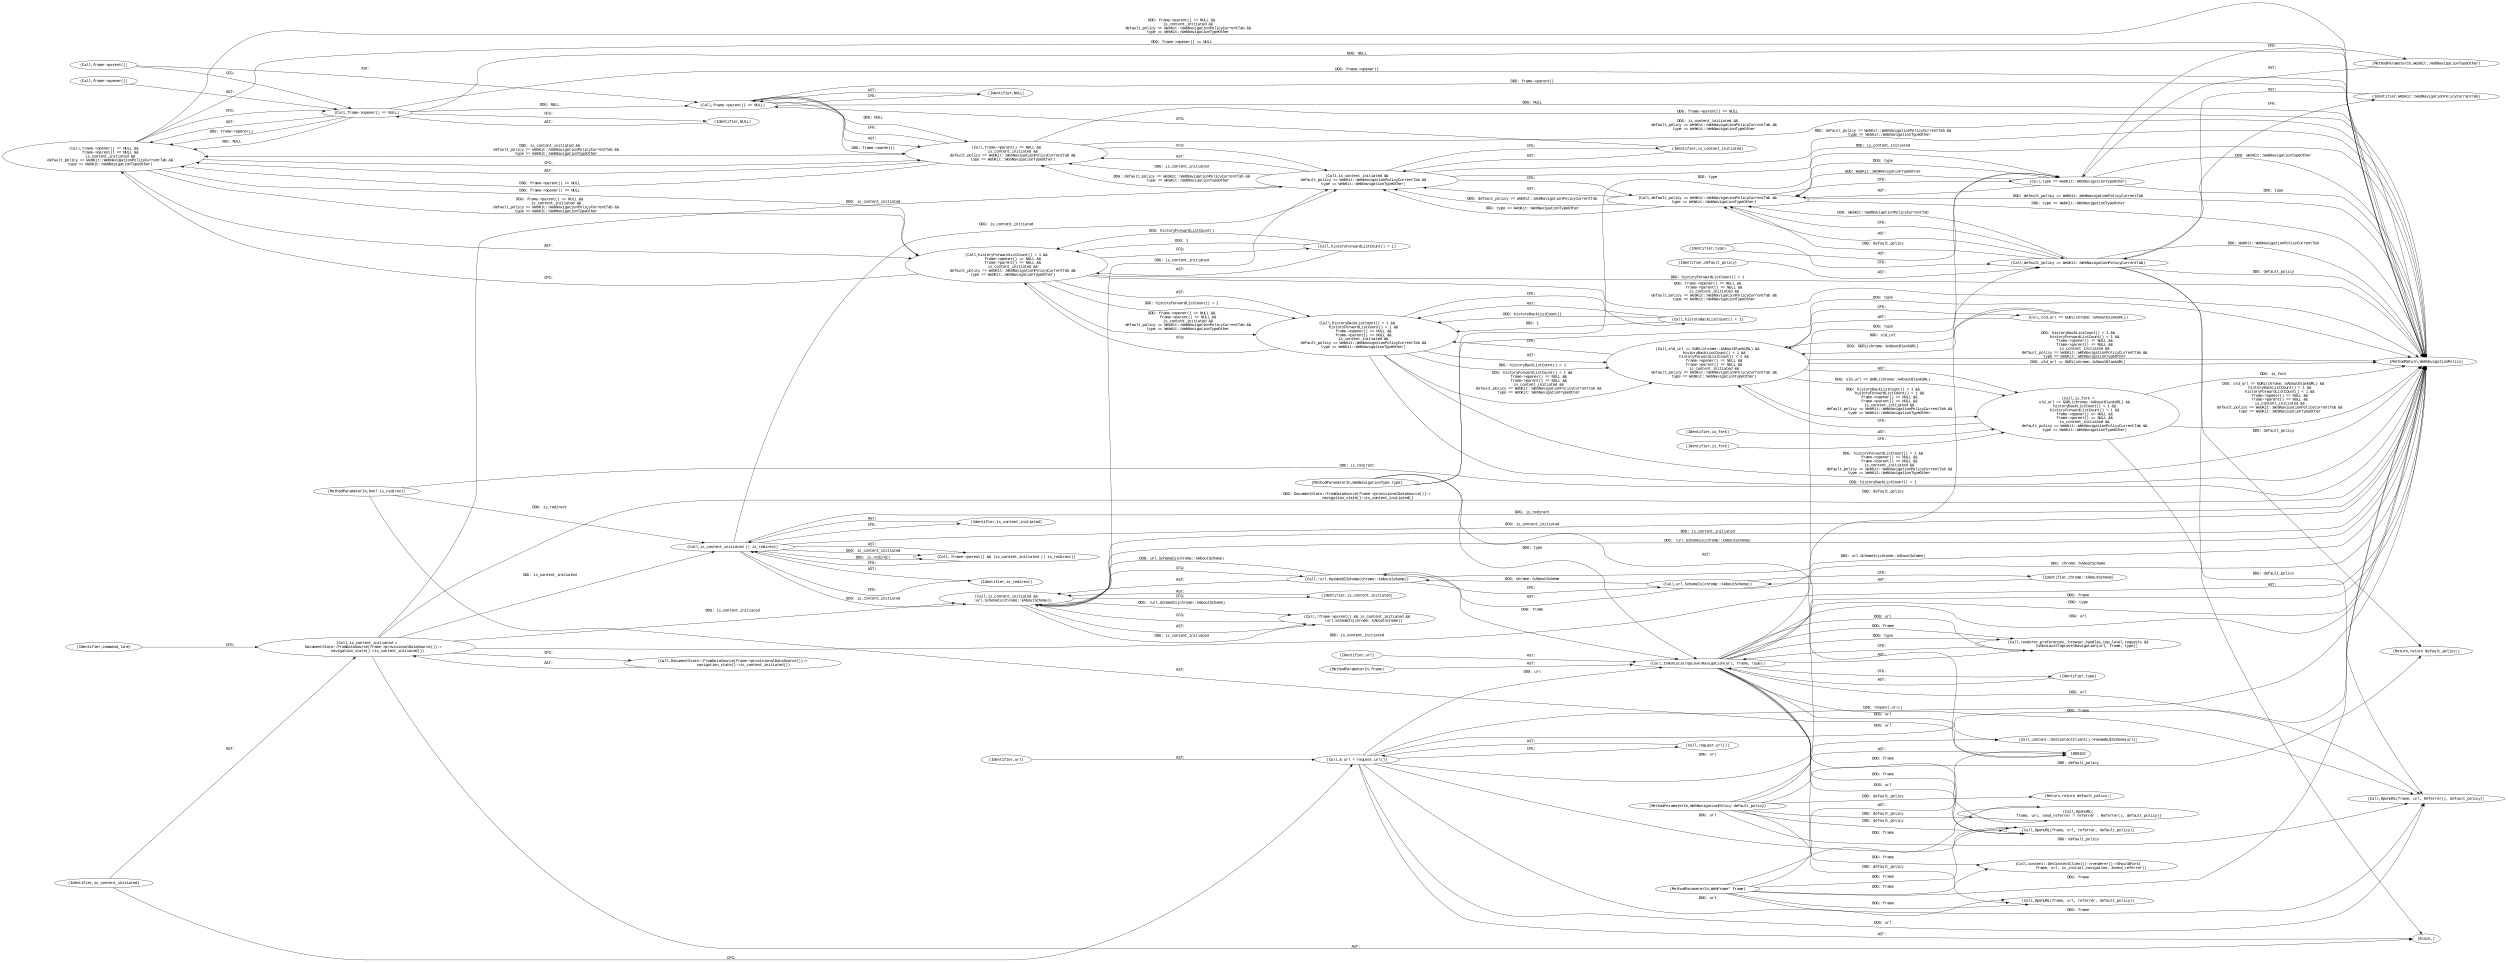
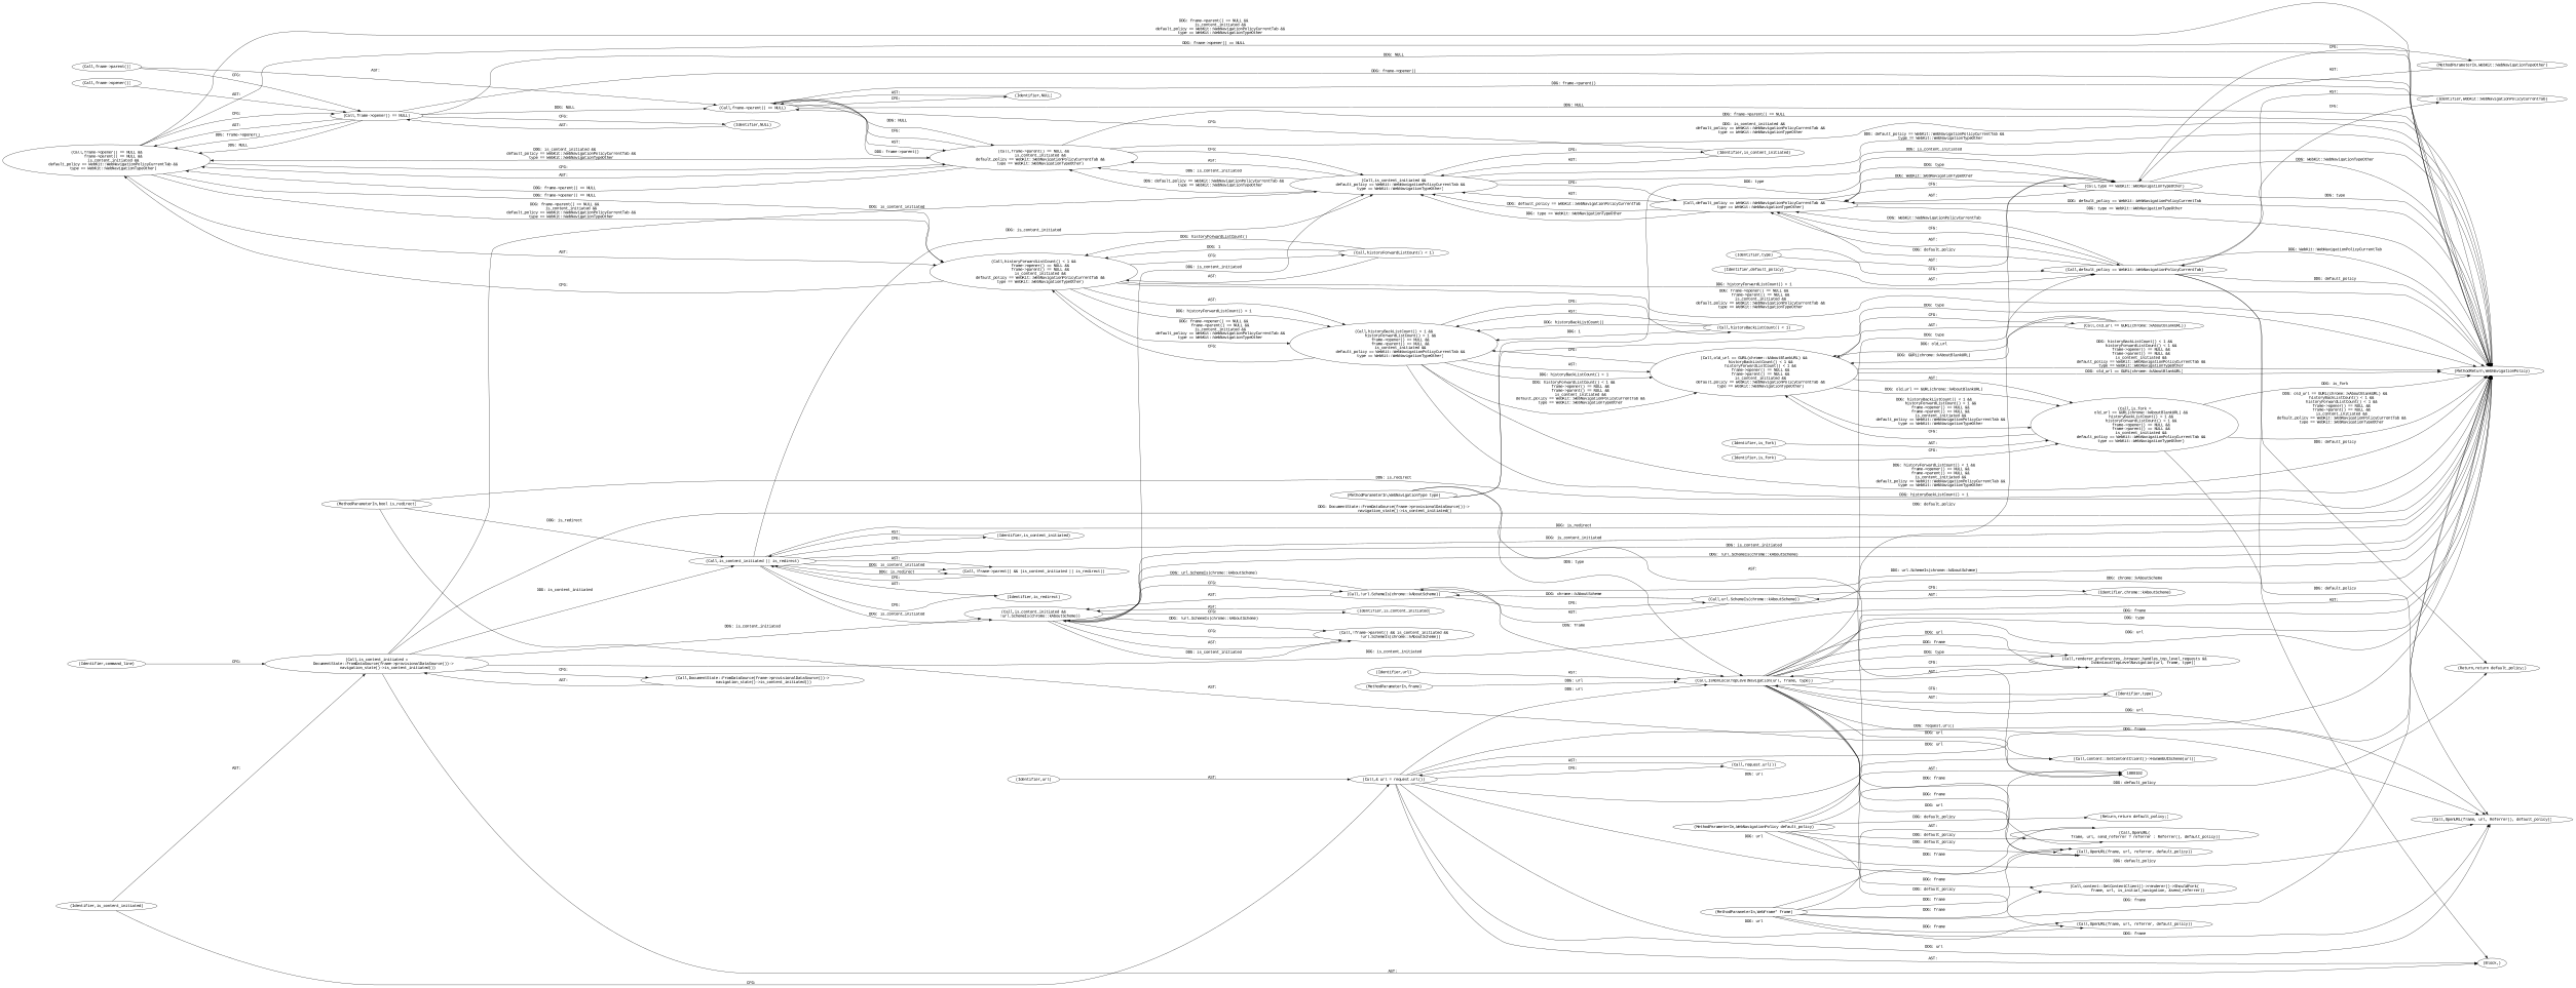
  digraph {
    fontname="Liberation Mono"
    rankdir=LR
    node [fontname="Liberation Mono"]
    edge [fontname="Liberation Mono"]
    n1 [label="(Call,frame->opener() == NULL &&\n      frame->parent() == NULL &&\n      is_content_initiated &&\n      default_policy == WebKit::WebNavigationPolicyCurrentTab &&\n      type == WebKit::WebNavigationTypeOther)"]
    n2 [label="(Call,frame->opener() == NULL)"]
    n3 [label="(Call,frame->parent() == NULL &&\n      is_content_initiated &&\n      default_policy == WebKit::WebNavigationPolicyCurrentTab &&\n      type == WebKit::WebNavigationTypeOther)"]
    n4 [label="(Call,historyForwardListCount() < 1 &&\n      frame->opener() == NULL &&\n      frame->parent() == NULL &&\n      is_content_initiated &&\n      default_policy == WebKit::WebNavigationPolicyCurrentTab &&\n      type == WebKit::WebNavigationTypeOther)"]
    n5 [label="(MethodReturn,WebNavigationPolicy)"]
    n6 [label="(Call,frame->parent() == NULL)"]
    n7 [label="(Identifier,NULL)"]
    n8 [label="(Call,is_content_initiated &&\n      default_policy == WebKit::WebNavigationPolicyCurrentTab &&\n      type == WebKit::WebNavigationTypeOther)"]
    n9 [label="(Call,historyBackListCount() < 1 &&\n      historyForwardListCount() < 1 &&\n      frame->opener() == NULL &&\n      frame->parent() == NULL &&\n      is_content_initiated &&\n      default_policy == WebKit::WebNavigationPolicyCurrentTab &&\n      type == WebKit::WebNavigationTypeOther)"]
    n10 [label="(Call,historyForwardListCount() < 1)"]
    n11 [label="(Identifier,NULL)"]
    n12 [label="(Call,default_policy == WebKit::WebNavigationPolicyCurrentTab &&\n      type == WebKit::WebNavigationTypeOther)"]
    n13 [label="(Identifier,is_content_initiated)"]
    n14 [label="(Call,default_policy == WebKit::WebNavigationPolicyCurrentTab)"]
    n15 [label="(Call,type == WebKit::WebNavigationTypeOther)"]
    n16 [label="(Call,is_content_initiated &&\n      !url.SchemeIs(chrome::kAboutScheme))"]
-   n17 [label="(Call,!url.HasWebUIScheme(chrome::kAboutScheme))"]
+   n17 [label="(Call,!url.SchemeIs(chrome::kAboutScheme))"]
    n18 [label="(Identifier,is_content_initiated)"]
    n19 [label="(Call,!frame->parent() && is_content_initiated &&\n      !url.SchemeIs(chrome::kAboutScheme))"]
    n20 [label="(Call,url.SchemeIs(chrome::kAboutScheme))"]
    n21 [label="(Call,IsNonLocalTopLevelNavigation(url, frame, type))"]
    n22 [label="(Call,is_content_initiated || is_redirect)"]
    n23 [label="(Call,!frame->parent() && (is_content_initiated || is_redirect))"]
    n24 [label="(Identifier,is_redirect)"]
    n25 [label="(Identifier,is_content_initiated)"]
    n26 [label="(Call,is_content_initiated =\n      DocumentState::FromDataSource(frame->provisionalDataSource())->\n          navigation_state()->is_content_initiated())"]
    n27 [label="(Block,)"]
    n28 [label="(Call,DocumentState::FromDataSource(frame->provisionalDataSource())->\n          navigation_state()->is_content_initiated())"]
    n29 [label="(MethodParameterIn,bool is_redirect)"]
    1000102
    n31 [label="(Identifier,chrome::kAboutScheme)"]
    n32 [label="(Return,return default_policy;)"]
    n33 [label="(Identifier,WebKit::WebNavigationPolicyCurrentTab)"]
    n34 [label="(Call,OpenURL(frame, url, Referrer(), default_policy))"]
    n35 [label="(MethodParameterIn,WebKit::WebNavigationTypeOther)"]
    n36 [label="(MethodParameterIn,WebNavigationPolicy default_policy)"]
    n37 [label="(Call,OpenURL(\n          frame, url, send_referrer ? referrer : Referrer(), default_policy))"]
    n38 [label="(Return,return default_policy;)"]
    n39 [label="(Call,OpenURL(frame, url, referrer, default_policy))"]
    n40 [label="(Call,OpenURL(frame, url, referrer, default_policy))"]
    n41 [label="(Call,renderer_preferences_.browser_handles_top_level_requests &&\n        IsNonLocalTopLevelNavigation(url, frame, type))"]
    n42 [label="(Identifier,type)"]
    n43 [label="(Call,content::GetContentClient()->HasWebUIScheme(url))"]
    n44 [label="(Call,content::GetContentClient()->renderer()->ShouldFork(\n            frame, url, is_initial_navigation, &send_referrer))"]
    n45 [label="(Call,& url = request.url())"]
    n46 [label="(Call,request.url())"]
    n47 [label="(MethodParameterIn,WebFrame* frame)"]
    n48 [label="(MethodParameterIn,WebNavigationType type)"]
    n49 [label="(Call,old_url == GURL(chrome::kAboutBlankURL) &&\n      historyBackListCount() < 1 &&\n      historyForwardListCount() < 1 &&\n      frame->opener() == NULL &&\n      frame->parent() == NULL &&\n      is_content_initiated &&\n      default_policy == WebKit::WebNavigationPolicyCurrentTab &&\n      type == WebKit::WebNavigationTypeOther)"]
    n50 [label="(Call,historyBackListCount() < 1)"]
    n51 [label="(Call,is_fork =\n      old_url == GURL(chrome::kAboutBlankURL) &&\n      historyBackListCount() < 1 &&\n      historyForwardListCount() < 1 &&\n      frame->opener() == NULL &&\n      frame->parent() == NULL &&\n      is_content_initiated &&\n      default_policy == WebKit::WebNavigationPolicyCurrentTab &&\n      type == WebKit::WebNavigationTypeOther)"]
    n52 [label="(Call,old_url == GURL(chrome::kAboutBlankURL))"]
    n53 [label="(Identifier,is_content_initiated)"]
    n54 [label="(Identifier,is_fork)"]
    n55 [label="(Identifier,is_fork)"]
    n56 [label="(Identifier,url)"]
    n57 [label="(MethodParameterIn,frame)"]
    n58 [label="(Call,frame->parent())"]
    n59 [label="(Call,frame->opener())"]
    n60 [label="(Identifier,command_line)"]
    n61 [label="(Identifier,type)"]
    n62 [label="(Identifier,url)"]
    n63 [label="(Identifier,default_policy)"]
    n1 -> n2 [label="CFG: "]
    n1 -> n3 [label="CFG: "]
    n1 -> n4 [label="AST: "]
    n1 -> n4 [label="DDG: frame->opener() == NULL"]
    n1 -> n4 [label="DDG: frame->parent() == NULL &&\n      is_content_initiated &&\n      default_policy == WebKit::WebNavigationPolicyCurrentTab &&\n      type == WebKit::WebNavigationTypeOther"]
    n1 -> n5 [label="DDG: frame->parent() == NULL &&\n      is_content_initiated &&\n      default_policy == WebKit::WebNavigationPolicyCurrentTab &&\n      type == WebKit::WebNavigationTypeOther"]
    n1 -> n5 [label="DDG: frame->opener() == NULL"]
    n2 -> n1 [label="AST: "]
    n2 -> n1 [label="DDG: frame->opener()"]
    n2 -> n1 [label="DDG: NULL"]
    n2 -> n5 [label="DDG: NULL"]
    n2 -> n5 [label="DDG: frame->opener()"]
    n2 -> n6 [label="DDG: NULL"]
    n2 -> n7 [label="CFG: "]
    n3 -> n1 [label="AST: "]
    n3 -> n1 [label="DDG: frame->parent() == NULL"]
    n3 -> n1 [label="DDG: is_content_initiated &&\n      default_policy == WebKit::WebNavigationPolicyCurrentTab &&\n      type == WebKit::WebNavigationTypeOther"]
    n3 -> n5 [label="DDG: frame->parent() == NULL"]
    n3 -> n5 [label="DDG: is_content_initiated &&\n      default_policy == WebKit::WebNavigationPolicyCurrentTab &&\n      type == WebKit::WebNavigationTypeOther"]
    n3 -> n6 [label="CFG: "]
    n3 -> n8 [label="CFG: "]
    n4 -> n1 [label="CFG: "]
    n4 -> n5 [label="DDG: historyForwardListCount() < 1"]
    n4 -> n5 [label="DDG: frame->opener() == NULL &&\n      frame->parent() == NULL &&\n      is_content_initiated &&\n      default_policy == WebKit::WebNavigationPolicyCurrentTab &&\n      type == WebKit::WebNavigationTypeOther"]
    n4 -> n9 [label="AST: "]
    n4 -> n9 [label="DDG: historyForwardListCount() < 1"]
    n4 -> n9 [label="DDG: frame->opener() == NULL &&\n      frame->parent() == NULL &&\n      is_content_initiated &&\n      default_policy == WebKit::WebNavigationPolicyCurrentTab &&\n      type == WebKit::WebNavigationTypeOther"]
    n4 -> n10 [label="CFG: "]
    n6 -> n3 [label="AST: "]
    n6 -> n3 [label="DDG: frame->parent()"]
    n6 -> n3 [label="DDG: NULL"]
    n6 -> n5 [label="DDG: frame->parent()"]
    n6 -> n5 [label="DDG: NULL"]
    n6 -> n11 [label="CFG: "]
    n7 -> n2 [label="AST: "]
    n8 -> n3 [label="AST: "]
    n8 -> n3 [label="DDG: is_content_initiated"]
    n8 -> n3 [label="DDG: default_policy == WebKit::WebNavigationPolicyCurrentTab &&\n      type == WebKit::WebNavigationTypeOther"]
    n8 -> n5 [label="DDG: default_policy == WebKit::WebNavigationPolicyCurrentTab &&\n      type == WebKit::WebNavigationTypeOther"]
    n8 -> n5 [label="DDG: is_content_initiated"]
    n8 -> n12 [label="CFG: "]
    n8 -> n13 [label="CFG: "]
    n9 -> n4 [label="CFG: "]
    n9 -> n5 [label="DDG: historyForwardListCount() < 1 &&\n      frame->opener() == NULL &&\n      frame->parent() == NULL &&\n      is_content_initiated &&\n      default_policy == WebKit::WebNavigationPolicyCurrentTab &&\n      type == WebKit::WebNavigationTypeOther"]
    n9 -> n5 [label="DDG: historyBackListCount() < 1"]
    n9 -> n49 [label="AST: "]
    n9 -> n49 [label="DDG: historyBackListCount() < 1"]
    n9 -> n49 [label="DDG: historyForwardListCount() < 1 &&\n      frame->opener() == NULL &&\n      frame->parent() == NULL &&\n      is_content_initiated &&\n      default_policy == WebKit::WebNavigationPolicyCurrentTab &&\n      type == WebKit::WebNavigationTypeOther"]
    n9 -> n50 [label="CFG: "]
    n10 -> n4 [label="AST: "]
    n10 -> n4 [label="DDG: historyForwardListCount()"]
    n10 -> n4 [label="DDG: 1"]
    n11 -> n6 [label="AST: "]
    n12 -> n5 [label="DDG: default_policy == WebKit::WebNavigationPolicyCurrentTab"]
    n12 -> n5 [label="DDG: type == WebKit::WebNavigationTypeOther"]
    n12 -> n8 [label="AST: "]
    n12 -> n8 [label="DDG: default_policy == WebKit::WebNavigationPolicyCurrentTab"]
    n12 -> n8 [label="DDG: type == WebKit::WebNavigationTypeOther"]
    n12 -> n14 [label="CFG: "]
    n12 -> n15 [label="CFG: "]
    n13 -> n6 [label="CFG: "]
    n13 -> n8 [label="AST: "]
    n14 -> n5 [label="DDG: WebKit::WebNavigationPolicyCurrentTab"]
    n14 -> n5 [label="DDG: default_policy"]
    n14 -> n12 [label="AST: "]
    n14 -> n12 [label="DDG: default_policy"]
    n14 -> n12 [label="DDG: WebKit::WebNavigationPolicyCurrentTab"]
    n14 -> n32 [label="DDG: default_policy"]
    n14 -> n33 [label="CFG: "]
    n14 -> n34 [label="DDG: default_policy"]
    n15 -> n5 [label="DDG: WebKit::WebNavigationTypeOther"]
    n15 -> n5 [label="DDG: type"]
    n15 -> n12 [label="AST: "]
    n15 -> n12 [label="DDG: type"]
    n15 -> n12 [label="DDG: WebKit::WebNavigationTypeOther"]
    n15 -> n35 [label="CFG: "]
    n16 -> n5 [label="DDG: is_content_initiated"]
    n16 -> n5 [label="DDG: !url.SchemeIs(chrome::kAboutScheme)"]
    n16 -> n8 [label="DDG: is_content_initiated"]
    n16 -> n17 [label="CFG: "]
    n16 -> n18 [label="CFG: "]
    n16 -> n19 [label="AST: "]
    n16 -> n19 [label="DDG: is_content_initiated"]
    n16 -> n19 [label="DDG: !url.SchemeIs(chrome::kAboutScheme)"]
    n17 -> n5 [label="DDG: url.SchemeIs(chrome::kAboutScheme)"]
    n17 -> n16 [label="AST: "]
    n17 -> n16 [label="DDG: url.SchemeIs(chrome::kAboutScheme)"]
    n17 -> n20 [label="CFG: "]
    n17 -> n21 [label="DDG: frame"]
    n18 -> n16 [label="AST: "]
    n19 -> n16 [label="CFG: "]
    n20 -> n5 [label="DDG: chrome::kAboutScheme"]
    n20 -> n17 [label="AST: "]
    n20 -> n17 [label="DDG: chrome::kAboutScheme"]
    n20 -> n31 [label="CFG: "]
    n21 -> n5 [label="DDG: frame"]
    n21 -> n5 [label="DDG: type"]
    n21 -> n5 [label="DDG: url"]
    n21 -> n15 [label="DDG: type"]
    n21 -> n34 [label="DDG: frame"]
    n21 -> n34 [label="DDG: url"]
    n21 -> n37 [label="DDG: frame"]
    n21 -> n39 [label="DDG: frame"]
    n21 -> n39 [label="DDG: url"]
    n21 -> n41 [label="AST: "]
    n21 -> n41 [label="DDG: url"]
    n21 -> n41 [label="DDG: frame"]
    n21 -> n41 [label="DDG: type"]
    n21 -> n42 [label="CFG: "]
    n21 -> n43 [label="DDG: url"]
    n21 -> n44 [label="DDG: frame"]
    n22 -> n5 [label="DDG: is_redirect"]
    n22 -> n5 [label="DDG: is_content_initiated"]
    n22 -> n8 [label="DDG: is_content_initiated"]
    n22 -> n16 [label="DDG: is_content_initiated"]
    n22 -> n23 [label="AST: "]
    n22 -> n23 [label="DDG: is_content_initiated"]
    n22 -> n23 [label="DDG: is_redirect"]
    n22 -> n24 [label="CFG: "]
    n22 -> n25 [label="CFG: "]
    n23 -> n22 [label="CFG: "]
    n24 -> n22 [label="AST: "]
    n25 -> n22 [label="AST: "]
    n26 -> n5 [label="DDG: DocumentState::FromDataSource(frame->provisionalDataSource())->\n          navigation_state()->is_content_initiated()"]
    n26 -> n5 [label="DDG: is_content_initiated"]
    n26 -> n8 [label="DDG: is_content_initiated"]
    n26 -> n16 [label="DDG: is_content_initiated"]
    n26 -> n22 [label="DDG: is_content_initiated"]
    n26 -> n27 [label="AST: "]
    n26 -> n28 [label="CFG: "]
    n28 -> n26 [label="AST: "]
    n29 -> n5 [label="DDG: is_redirect"]
    n29 -> n22 [label="DDG: is_redirect"]
    n29 -> 1000102 [label="AST: "]
    n31 -> n20 [label="AST: "]
    n33 -> n14 [label="AST: "]
    n35 -> n15 [label="AST: "]
    n36 -> n14 [label="DDG: default_policy"]
    n36 -> 1000102 [label="AST: "]
    n36 -> n32 [label="DDG: default_policy"]
    n36 -> n34 [label="DDG: default_policy"]
    n36 -> n37 [label="DDG: default_policy"]
    n36 -> n38 [label="DDG: default_policy"]
    n36 -> n39 [label="DDG: default_policy"]
    n36 -> n40 [label="DDG: default_policy"]
    n41 -> n21 [label="CFG: "]
    n42 -> n21 [label="AST: "]
    n45 -> n5 [label="DDG: request.url()"]
    n45 -> n5 [label="DDG: url"]
    n45 -> n21 [label="DDG: url"]
    n45 -> n27 [label="AST: "]
    n45 -> n34 [label="DDG: url"]
    n45 -> n39 [label="DDG: url"]
    n45 -> n40 [label="DDG: url"]
    n45 -> n43 [label="DDG: url"]
    n45 -> n46 [label="CFG: "]
    n46 -> n45 [label="AST: "]
    n47 -> n5 [label="DDG: frame"]
    n47 -> 1000102 [label="AST: "]
    n47 -> n34 [label="DDG: frame"]
    n47 -> n37 [label="DDG: frame"]
    n47 -> n39 [label="DDG: frame"]
    n47 -> n40 [label="DDG: frame"]
    n47 -> n44 [label="DDG: frame"]
    n48 -> n5 [label="DDG: type"]
    n48 -> n15 [label="DDG: type"]
    n48 -> n21 [label="DDG: type"]
    n48 -> 1000102 [label="AST: "]
    n49 -> n5 [label="DDG: historyBackListCount() < 1 &&\n      historyForwardListCount() < 1 &&\n      frame->opener() == NULL &&\n      frame->parent() == NULL &&\n      is_content_initiated &&\n      default_policy == WebKit::WebNavigationPolicyCurrentTab &&\n      type == WebKit::WebNavigationTypeOther"]
    n49 -> n5 [label="DDG: old_url == GURL(chrome::kAboutBlankURL)"]
    n49 -> n9 [label="CFG: "]
    n49 -> n51 [label="AST: "]
    n49 -> n51 [label="DDG: old_url == GURL(chrome::kAboutBlankURL)"]
    n49 -> n51 [label="DDG: historyBackListCount() < 1 &&\n      historyForwardListCount() < 1 &&\n      frame->opener() == NULL &&\n      frame->parent() == NULL &&\n      is_content_initiated &&\n      default_policy == WebKit::WebNavigationPolicyCurrentTab &&\n      type == WebKit::WebNavigationTypeOther"]
    n49 -> n52 [label="CFG: "]
    n50 -> n9 [label="AST: "]
    n50 -> n9 [label="DDG: historyBackListCount()"]
    n50 -> n9 [label="DDG: 1"]
    n51 -> n5 [label="DDG: old_url == GURL(chrome::kAboutBlankURL) &&\n      historyBackListCount() < 1 &&\n      historyForwardListCount() < 1 &&\n      frame->opener() == NULL &&\n      frame->parent() == NULL &&\n      is_content_initiated &&\n      default_policy == WebKit::WebNavigationPolicyCurrentTab &&\n      type == WebKit::WebNavigationTypeOther"]
    n51 -> n5 [label="DDG: is_fork"]
    n51 -> n27 [label="AST: "]
    n51 -> n49 [label="CFG: "]
    n52 -> n49 [label="AST: "]
    n52 -> n49 [label="DDG: old_url"]
    n52 -> n49 [label="DDG: GURL(chrome::kAboutBlankURL)"]
    n53 -> n26 [label="AST: "]
    n53 -> n45 [label="CFG: "]
    n54 -> n51 [label="CFG: "]
    n55 -> n51 [label="AST: "]
    n56 -> n21 [label="AST: "]
-   n57 -> n21 [label="AST: "]
+   n57 -> n21 [label="DDG: url"]
    n58 -> n2 [label="CFG: "]
    n58 -> n6 [label="AST: "]
    n59 -> n2 [label="AST: "]
    n60 -> n26 [label="CFG: "]
    n61 -> n14 [label="CFG: "]
    n61 -> n15 [label="AST: "]
    n62 -> n45 [label="AST: "]
    n63 -> n14 [label="AST: "]
  }
